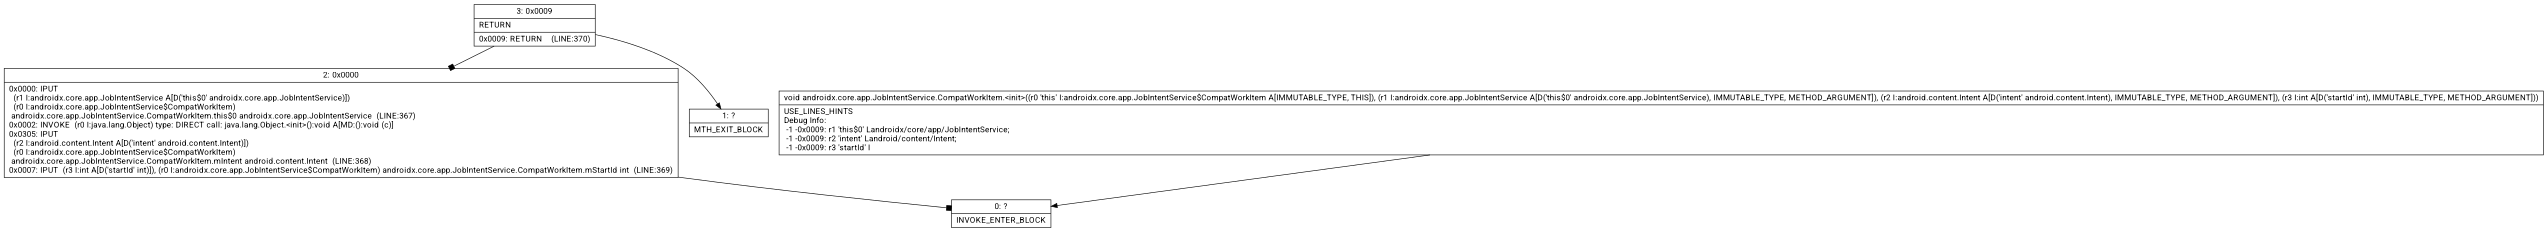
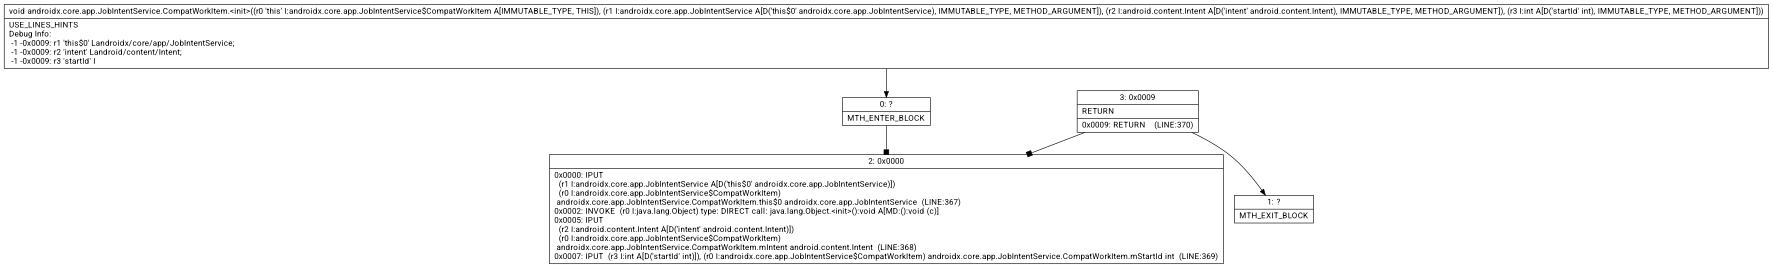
  digraph {
    fontname=Roboto
    node [fontname=Roboto shape=record]
    edge [arrowhead=box fontname=Roboto]
-   n1 [label="{0\:\ ?|INVOKE_ENTER_BLOCK\l}"]
-   n2 [label="{2\:\ 0x0000|0x0000: IPUT  \l  (r1 I:androidx.core.app.JobIntentService A[D('this$0' androidx.core.app.JobIntentService)])\l  (r0 I:androidx.core.app.JobIntentService$CompatWorkItem)\l androidx.core.app.JobIntentService.CompatWorkItem.this$0 androidx.core.app.JobIntentService  (LINE:367)\l0x0002: INVOKE  (r0 I:java.lang.Object) type: DIRECT call: java.lang.Object.\<init\>():void A[MD:():void (c)]\l0x0305: IPUT  \l  (r2 I:android.content.Intent A[D('intent' android.content.Intent)])\l  (r0 I:androidx.core.app.JobIntentService$CompatWorkItem)\l androidx.core.app.JobIntentService.CompatWorkItem.mIntent android.content.Intent  (LINE:368)\l0x0007: IPUT  (r3 I:int A[D('startId' int)]), (r0 I:androidx.core.app.JobIntentService$CompatWorkItem) androidx.core.app.JobIntentService.CompatWorkItem.mStartId int  (LINE:369)\l}"]
+   n1 [label="{0\:\ ?|MTH_ENTER_BLOCK\l}"]
+   n2 [label="{2\:\ 0x0000|0x0000: IPUT  \l  (r1 I:androidx.core.app.JobIntentService A[D('this$0' androidx.core.app.JobIntentService)])\l  (r0 I:androidx.core.app.JobIntentService$CompatWorkItem)\l androidx.core.app.JobIntentService.CompatWorkItem.this$0 androidx.core.app.JobIntentService  (LINE:367)\l0x0002: INVOKE  (r0 I:java.lang.Object) type: DIRECT call: java.lang.Object.\<init\>():void A[MD:():void (c)]\l0x0005: IPUT  \l  (r2 I:android.content.Intent A[D('intent' android.content.Intent)])\l  (r0 I:androidx.core.app.JobIntentService$CompatWorkItem)\l androidx.core.app.JobIntentService.CompatWorkItem.mIntent android.content.Intent  (LINE:368)\l0x0007: IPUT  (r3 I:int A[D('startId' int)]), (r0 I:androidx.core.app.JobIntentService$CompatWorkItem) androidx.core.app.JobIntentService.CompatWorkItem.mStartId int  (LINE:369)\l}"]
    n3 [label="{3\:\ 0x0009|RETURN\l|0x0009: RETURN    (LINE:370)\l}"]
    n4 [label="{1\:\ ?|MTH_EXIT_BLOCK\l}"]
    n5 [label="{void androidx.core.app.JobIntentService.CompatWorkItem.\<init\>((r0 'this' I:androidx.core.app.JobIntentService$CompatWorkItem A[IMMUTABLE_TYPE, THIS]), (r1 I:androidx.core.app.JobIntentService A[D('this$0' androidx.core.app.JobIntentService), IMMUTABLE_TYPE, METHOD_ARGUMENT]), (r2 I:android.content.Intent A[D('intent' android.content.Intent), IMMUTABLE_TYPE, METHOD_ARGUMENT]), (r3 I:int A[D('startId' int), IMMUTABLE_TYPE, METHOD_ARGUMENT]))  | USE_LINES_HINTS\lDebug Info:\l  \-1 \-0x0009: r1 'this$0' Landroidx\/core\/app\/JobIntentService;\l  \-1 \-0x0009: r2 'intent' Landroid\/content\/Intent;\l  \-1 \-0x0009: r3 'startId' I\l}"]
-   n2 -> n1
+   n1 -> n2
    n3 -> n2
    n3 -> n4 [arrowhead=normal]
    n5 -> n1 [arrowhead=normal]
  }
